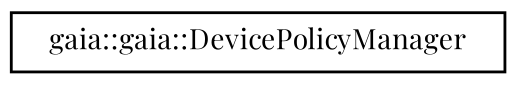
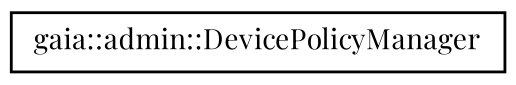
  digraph {
    rankdir=LR
    fontname="Playfair Display"
-   n1 [color=black fillcolor=white fontname="Playfair Display" fontsize=10 height=0.2 label="gaia::gaia::DevicePolicyManager" shape=record style=filled width=0.4]
+   n1 [color=black fillcolor=white fontname="Playfair Display" fontsize=10 height=0.2 label="gaia::admin::DevicePolicyManager" shape=record style=filled width=0.4]
  }
